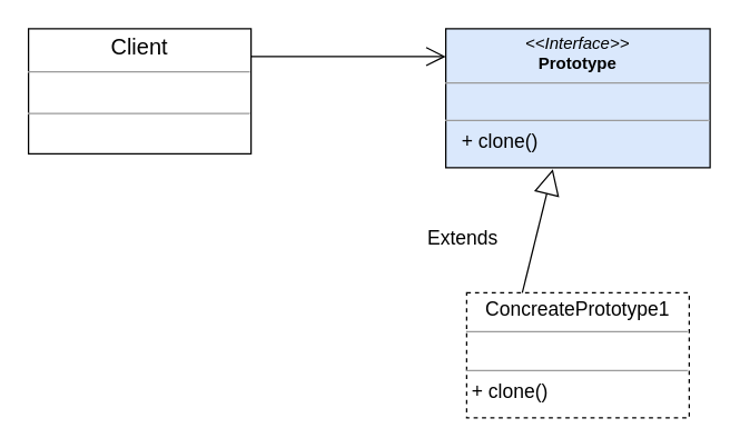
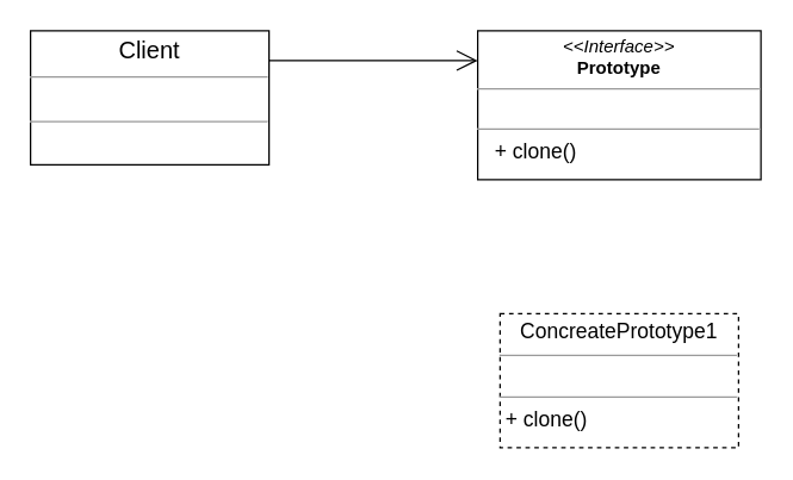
  <mxCell id="0" />
  <mxCell id="1" parent="0" />
- <mxCell id="2" value="&lt;p style=&quot;margin: 0px ; margin-top: 4px ; text-align: center&quot;&gt;&lt;i&gt;&amp;lt;&amp;lt;Interface&amp;gt;&amp;gt;&lt;/i&gt;&lt;br&gt;&lt;b&gt;Prototype&lt;/b&gt;&lt;/p&gt;&lt;hr size=&quot;1&quot;&gt;&lt;p style=&quot;margin: 0px ; margin-left: 4px&quot;&gt;&lt;br&gt;&lt;/p&gt;&lt;hr size=&quot;1&quot;&gt;&lt;p style=&quot;text-align: justify ; margin: 0px 0px 0px 4px&quot;&gt;&lt;font style=&quot;font-size: 14px&quot;&gt;&amp;nbsp; + clone()&lt;/font&gt;&lt;/p&gt;" style="verticalAlign=top;align=left;overflow=fill;fontSize=12;fontFamily=Helvetica;html=1;fillColor=#dae8fc;" parent="1" vertex="1"><mxGeometry x="320" y="20" width="190" height="100" as="geometry" /></mxCell>
+ <mxCell id="2" value="&lt;p style=&quot;margin: 0px ; margin-top: 4px ; text-align: center&quot;&gt;&lt;i&gt;&amp;lt;&amp;lt;Interface&amp;gt;&amp;gt;&lt;/i&gt;&lt;br&gt;&lt;b&gt;Prototype&lt;/b&gt;&lt;/p&gt;&lt;hr size=&quot;1&quot;&gt;&lt;p style=&quot;margin: 0px ; margin-left: 4px&quot;&gt;&lt;br&gt;&lt;/p&gt;&lt;hr size=&quot;1&quot;&gt;&lt;p style=&quot;text-align: justify ; margin: 0px 0px 0px 4px&quot;&gt;&lt;font style=&quot;font-size: 14px&quot;&gt;&amp;nbsp; + clone()&lt;/font&gt;&lt;/p&gt;" style="verticalAlign=top;align=left;overflow=fill;fontSize=12;fontFamily=Helvetica;html=1;" parent="1" vertex="1"><mxGeometry x="320" y="20" width="190" height="100" as="geometry" /></mxCell>
  <mxCell id="3" value="&lt;p style=&quot;text-align: center ; margin: 4px 0px 0px ; font-size: 14px&quot;&gt;&lt;font style=&quot;font-size: 14px&quot;&gt;ConcreatePrototype1&lt;/font&gt;&lt;/p&gt;&lt;hr size=&quot;1&quot; style=&quot;text-align: justify ; font-size: 14px&quot;&gt;&lt;p style=&quot;text-align: justify ; margin: 0px 0px 0px 4px&quot;&gt;&lt;br&gt;&lt;/p&gt;&lt;hr size=&quot;1&quot; style=&quot;text-align: justify&quot;&gt;&lt;p style=&quot;text-align: justify ; margin: 0px 0px 0px 4px&quot;&gt;&lt;font style=&quot;font-size: 14px&quot;&gt;+ clone()&lt;/font&gt;&lt;/p&gt;" style="verticalAlign=top;align=left;overflow=fill;fontSize=12;fontFamily=Helvetica;html=1;dashed=1;" parent="1" vertex="1"><mxGeometry x="335" y="210" width="160" height="90" as="geometry" /></mxCell>
  <mxCell id="4" value="&lt;p style=&quot;text-align: center ; margin: 4px 0px 0px ; font-size: 16px&quot;&gt;&lt;font style=&quot;font-size: 16px&quot;&gt;Client&lt;/font&gt;&lt;/p&gt;&lt;hr size=&quot;1&quot; style=&quot;text-align: justify ; font-size: 16px&quot;&gt;&lt;p style=&quot;text-align: justify ; margin: 0px 0px 0px 4px&quot;&gt;&lt;br&gt;&lt;/p&gt;&lt;hr size=&quot;1&quot; style=&quot;text-align: justify&quot;&gt;&lt;p style=&quot;text-align: justify ; margin: 0px 0px 0px 4px&quot;&gt;&lt;br&gt;&lt;/p&gt;" style="verticalAlign=top;align=left;overflow=fill;fontSize=12;fontFamily=Helvetica;html=1;" parent="1" vertex="1"><mxGeometry x="20" y="20" width="160" height="90" as="geometry" /></mxCell>
  <mxCell id="5" value="" style="endArrow=open;endFill=1;endSize=12;html=1;" parent="1" edge="1"><mxGeometry width="160" relative="1" as="geometry"><mxPoint x="180" y="40" as="sourcePoint" /><mxPoint x="320" y="40" as="targetPoint" /></mxGeometry></mxCell>
- <mxCell id="6" value="Extends" style="endArrow=block;endSize=16;endFill=0;html=1;fontSize=14;entryX=0.405;entryY=1.01;entryDx=0;entryDy=0;entryPerimeter=0;exitX=0.25;exitY=0;exitDx=0;exitDy=0;" parent="1" target="2" edge="1" source="3"><mxGeometry x="-0.398" y="51" width="160" relative="1" as="geometry"><mxPoint x="279.5" y="220" as="sourcePoint" /><mxPoint x="279.5" y="170" as="targetPoint" /><mxPoint as="offset" /></mxGeometry></mxCell>
